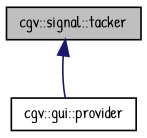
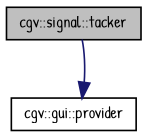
  digraph {
    fontname="Patrick Hand"
    node [color=black fontname="Patrick Hand" fontsize=10 shape=record]
    n1 [fillcolor=grey75 fontcolor=black height=0.2 label="cgv::signal::tacker" style=filled width=0.4]
    n2 [height=0.2 label="cgv::gui::provider" width=0.4]
-   n1 -> n2 [color=midnightblue dir=back fontname="Patrick Hand" fontsize=10 labelfontname=Helvetica labelfontsize=10 style=solid]
+   n2 -> n1 [color=midnightblue dir=back fontname="Patrick Hand" fontsize=10 labelfontname=Helvetica labelfontsize=10 style=solid]
  }
